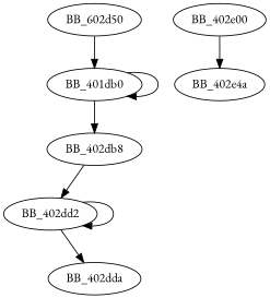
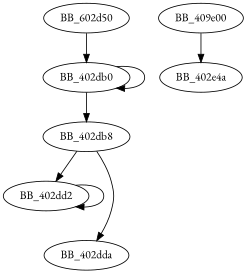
  digraph {
    fontname="EB Garamond"
    node [fontname="EB Garamond"]
    edge [fontname="EB Garamond"]
    n1 [label=BB_602d50]
-   BB_402db0 [label=BB_401db0]
+   BB_402db0
    BB_402db8
    BB_402dd2
    BB_402dda
    n6 [label=BB_402e4a]
-   BB_402e00
+   BB_402e00 [label=BB_409e00]
    n1 -> BB_402db0
    BB_402db0 -> BB_402db0
    BB_402db0 -> BB_402db8
    BB_402db8 -> BB_402dd2
    BB_402dd2 -> BB_402dd2
-   BB_402dd2 -> BB_402dda
+   BB_402db8 -> BB_402dda
    BB_402e00 -> n6
  }
